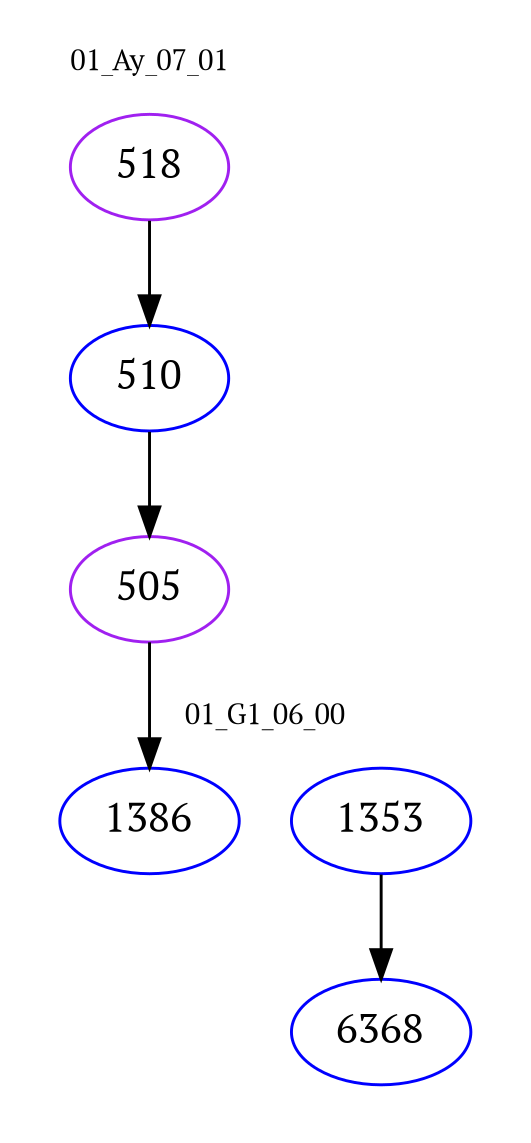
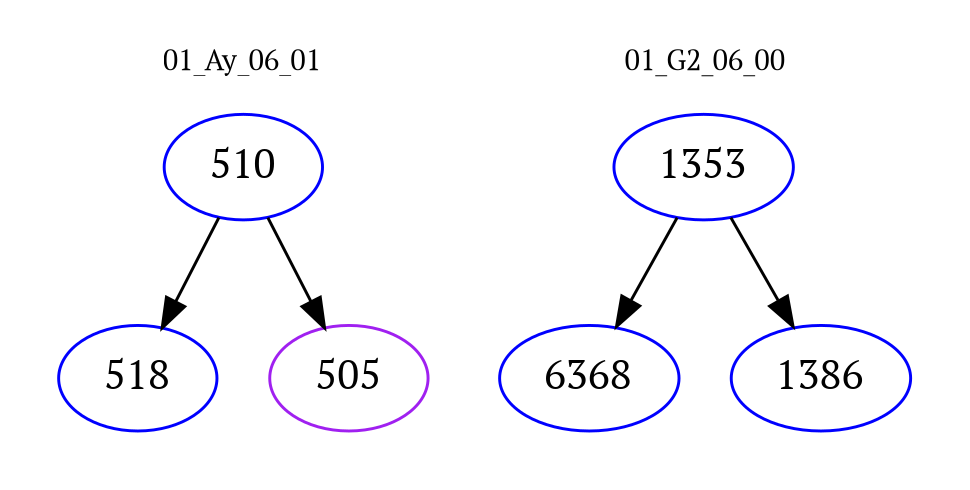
  digraph {
    fontname="PT Serif"
    node [color=blue fontname="PT Serif"]
    edge [color=black fontname="PT Serif"]
    n1 [label=510]
-   n2 [color=purple label=518]
+   n2 [label=518]
    n3 [color=purple label=505]
    n4 [label=1353]
    n5 [label=6368]
    n6 [label=1386]
    subgraph cluster_1 {
      color=white
      fontsize=10
-     label="01_Ay_07_01"
+     label="01_Ay_06_01"
      n1
      n2
      n3
    }
    subgraph cluster_2 {
      color=white
      fontsize=10
-     label="01_G1_06_00"
+     label="01_G2_06_00"
      n4
      n5
      n6
    }
-   n2 -> n1
+   n1 -> n2
    n1 -> n3
    n4 -> n5
-   n3 -> n6
+   n4 -> n6
  }
